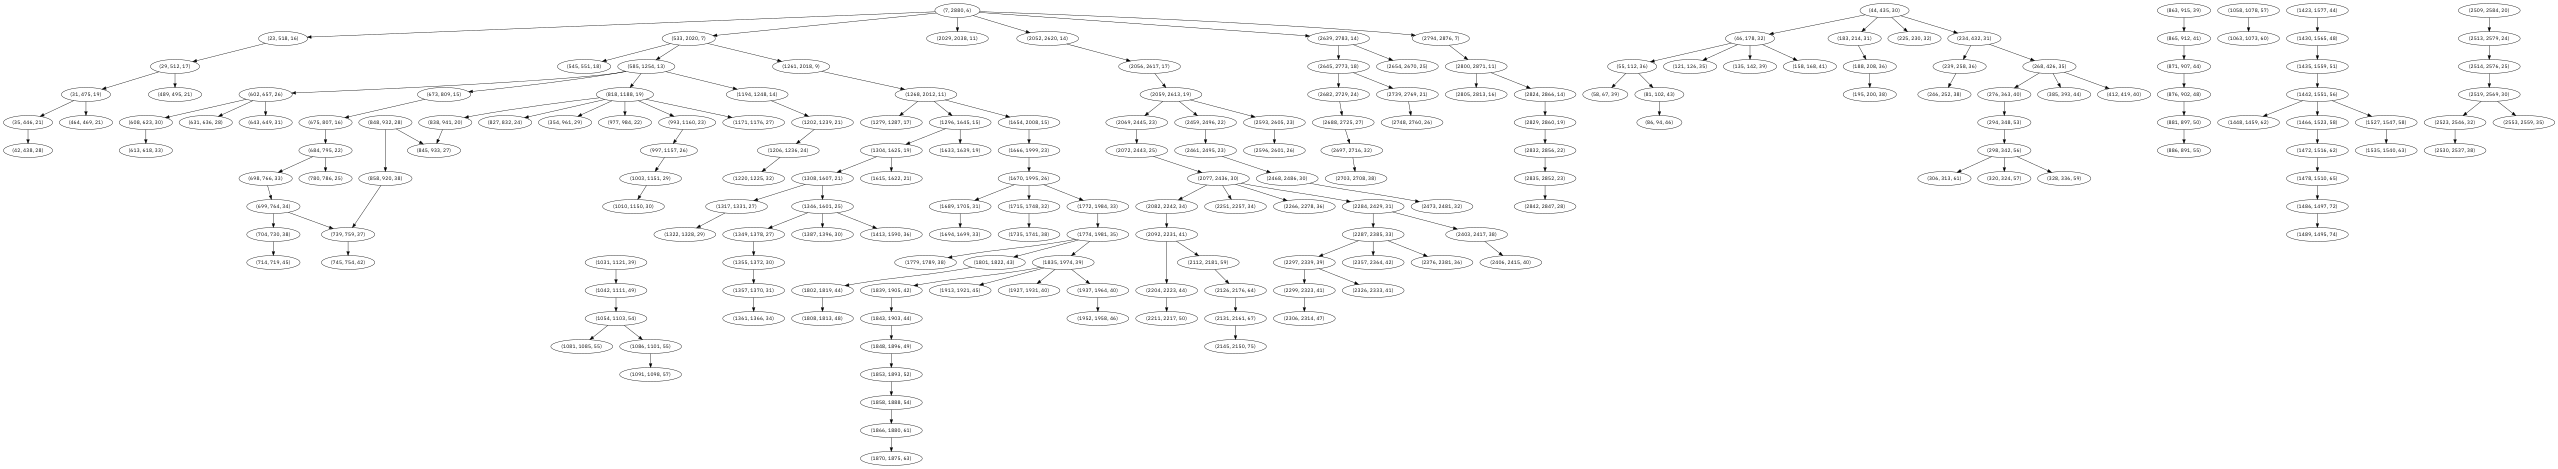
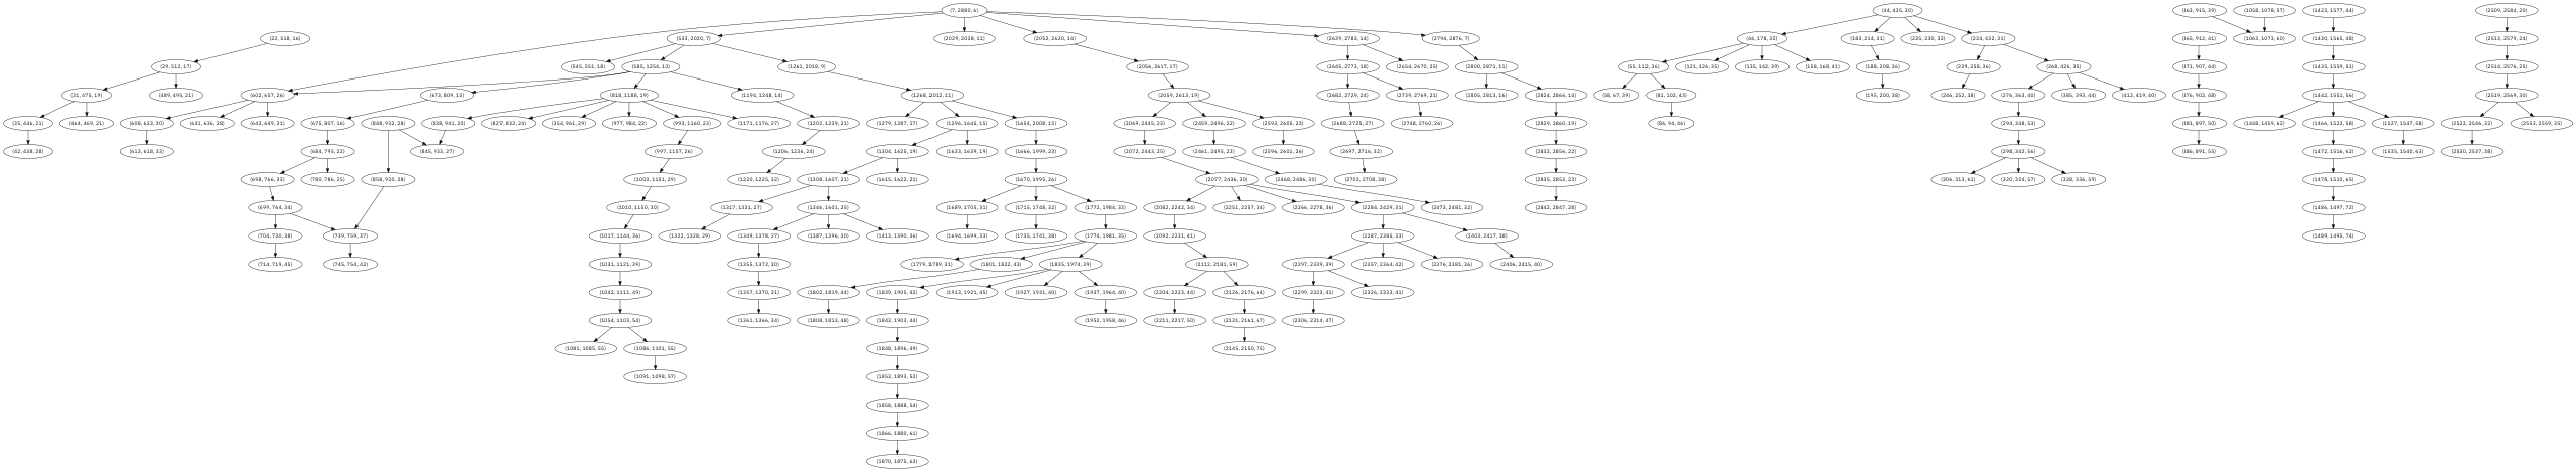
  digraph {
    fontname="IBM Plex Sans"
    node [fontname="IBM Plex Sans"]
    edge [fontname="IBM Plex Sans"]
    "(7, 2880, 6)"
    "(23, 518, 16)"
    "(533, 2020, 7)"
    "(2029, 2038, 11)"
    "(2052, 2620, 14)"
    "(2639, 2783, 14)"
    "(2794, 2876, 7)"
    "(29, 512, 17)"
    "(545, 551, 18)"
    "(585, 1254, 13)"
    "(1261, 2018, 9)"
    "(2056, 2617, 17)"
    "(2645, 2773, 18)"
    "(2654, 2670, 25)"
    "(2800, 2871, 11)"
    "(31, 475, 19)"
    "(489, 495, 21)"
    "(35, 446, 21)"
    "(464, 469, 21)"
    "(42, 438, 28)"
    "(44, 435, 30)"
    "(46, 178, 32)"
    "(183, 214, 31)"
    "(225, 230, 32)"
    "(234, 432, 31)"
    "(55, 112, 36)"
    "(121, 126, 35)"
    "(135, 142, 39)"
    "(158, 168, 41)"
    "(188, 208, 36)"
    "(239, 258, 36)"
    "(268, 426, 35)"
    "(58, 67, 39)"
    "(81, 102, 43)"
    "(86, 94, 46)"
    "(195, 200, 38)"
    "(246, 252, 38)"
    "(276, 363, 40)"
    "(385, 393, 44)"
    "(412, 419, 40)"
    "(294, 348, 53)"
    "(298, 342, 56)"
    "(306, 313, 61)"
    "(320, 324, 57)"
    "(328, 336, 59)"
    "(602, 657, 26)"
    "(673, 809, 15)"
    "(818, 1188, 19)"
    "(1194, 1248, 14)"
    "(1268, 2012, 11)"
    "(608, 623, 30)"
    "(631, 636, 28)"
    "(643, 649, 31)"
    "(675, 807, 16)"
    "(827, 832, 24)"
    "(838, 941, 20)"
    n57 [label="(354, 961, 29)"]
    "(977, 984, 22)"
    "(993, 1160, 23)"
    "(1171, 1176, 27)"
    "(1202, 1239, 21)"
    "(613, 618, 33)"
    "(684, 795, 22)"
    "(698, 766, 33)"
    "(780, 786, 25)"
    "(699, 764, 34)"
    "(704, 730, 38)"
    "(739, 759, 37)"
    "(714, 719, 45)"
    "(745, 754, 42)"
    "(845, 933, 27)"
    "(997, 1157, 26)"
    "(848, 932, 28)"
    "(858, 920, 38)"
    "(863, 915, 39)"
    "(865, 912, 41)"
    "(871, 907, 44)"
    "(876, 902, 48)"
    "(881, 897, 50)"
    "(886, 891, 55)"
    "(1003, 1151, 29)"
    "(1010, 1150, 30)"
+   "(1017, 1144, 36)"
    "(1031, 1121, 39)"
    "(1042, 1111, 49)"
    "(1054, 1103, 54)"
    "(1081, 1085, 55)"
    "(1086, 1101, 55)"
    "(1058, 1078, 57)"
    "(1063, 1073, 60)"
    "(1091, 1098, 57)"
    "(1206, 1236, 24)"
    "(1220, 1225, 32)"
    "(1279, 1287, 17)"
    "(1296, 1645, 15)"
    "(1654, 2008, 15)"
    "(1304, 1625, 19)"
    "(1633, 1639, 19)"
    "(1666, 1999, 23)"
    "(1308, 1607, 21)"
    "(1615, 1622, 21)"
    "(1317, 1331, 27)"
    "(1346, 1601, 25)"
    "(1322, 1328, 29)"
    "(1349, 1378, 27)"
    "(1387, 1396, 30)"
    "(1413, 1590, 36)"
    "(1355, 1372, 30)"
    "(1357, 1370, 31)"
    "(1361, 1366, 34)"
    "(1423, 1577, 44)"
    "(1430, 1565, 48)"
    "(1435, 1559, 51)"
    "(1442, 1551, 56)"
    "(1448, 1459, 62)"
    "(1466, 1523, 58)"
    "(1527, 1547, 58)"
    "(1472, 1516, 62)"
    "(1535, 1540, 63)"
    "(1478, 1510, 65)"
    "(1486, 1497, 72)"
    "(1489, 1495, 74)"
    "(1670, 1995, 26)"
    "(1689, 1705, 31)"
    "(1715, 1748, 32)"
    "(1772, 1984, 33)"
    "(1694, 1699, 33)"
    "(1735, 1741, 38)"
    "(1774, 1981, 35)"
-   "(1779, 1789, 38)"
+   "(1779, 1789, 38)" [label="(1779, 1789, 31)"]
    "(1801, 1822, 43)"
    "(1835, 1974, 39)"
    "(1802, 1819, 44)"
    "(1839, 1905, 42)"
    "(1913, 1921, 45)"
    "(1927, 1931, 40)"
    "(1937, 1964, 40)"
    "(1808, 1813, 48)"
    "(1843, 1903, 44)"
    "(1952, 1958, 46)"
    "(1848, 1896, 49)"
    "(1853, 1893, 52)"
    "(1858, 1888, 54)"
    "(1866, 1880, 61)"
    "(1870, 1875, 63)"
    "(2059, 2613, 19)"
    "(2069, 2445, 23)"
    "(2459, 2496, 22)"
    "(2593, 2605, 23)"
    "(2072, 2443, 25)"
    "(2461, 2495, 23)"
    "(2509, 2584, 20)"
    "(2513, 2579, 24)"
    "(2596, 2601, 26)"
    "(2077, 2436, 30)"
    "(2082, 2242, 34)"
    "(2251, 2257, 34)"
    "(2266, 2278, 36)"
    "(2284, 2429, 31)"
    "(2092, 2231, 41)"
    "(2287, 2385, 33)"
    "(2403, 2417, 38)"
    "(2112, 2181, 59)"
    "(2204, 2223, 44)"
    "(2126, 2176, 64)"
    "(2211, 2217, 50)"
    "(2131, 2161, 67)"
    "(2145, 2150, 75)"
    "(2297, 2339, 39)"
    "(2357, 2364, 42)"
    "(2376, 2381, 36)"
    "(2406, 2415, 40)"
    "(2299, 2323, 41)"
    "(2326, 2333, 41)"
    "(2306, 2314, 47)"
    "(2468, 2486, 30)"
    "(2473, 2481, 32)"
    "(2514, 2576, 25)"
    "(2519, 2569, 30)"
    "(2523, 2546, 32)"
    "(2553, 2559, 35)"
    "(2530, 2537, 38)"
    "(2682, 2729, 24)"
    "(2739, 2769, 21)"
    "(2688, 2725, 27)"
    "(2748, 2760, 26)"
    "(2697, 2716, 32)"
    "(2703, 2708, 38)"
    "(2805, 2813, 16)"
    "(2824, 2866, 14)"
    "(2829, 2860, 19)"
    "(2832, 2856, 22)"
    "(2835, 2852, 23)"
    "(2842, 2847, 28)"
-   "(7, 2880, 6)" -> "(23, 518, 16)"
+   "(7, 2880, 6)" -> "(602, 657, 26)"
    "(7, 2880, 6)" -> "(533, 2020, 7)"
    "(7, 2880, 6)" -> "(2029, 2038, 11)"
    "(7, 2880, 6)" -> "(2052, 2620, 14)"
    "(7, 2880, 6)" -> "(2639, 2783, 14)"
    "(7, 2880, 6)" -> "(2794, 2876, 7)"
    "(23, 518, 16)" -> "(29, 512, 17)"
    "(533, 2020, 7)" -> "(545, 551, 18)"
    "(533, 2020, 7)" -> "(585, 1254, 13)"
    "(533, 2020, 7)" -> "(1261, 2018, 9)"
    "(2052, 2620, 14)" -> "(2056, 2617, 17)"
    "(2639, 2783, 14)" -> "(2645, 2773, 18)"
    "(2639, 2783, 14)" -> "(2654, 2670, 25)"
    "(2794, 2876, 7)" -> "(2800, 2871, 11)"
    "(29, 512, 17)" -> "(31, 475, 19)"
    "(29, 512, 17)" -> "(489, 495, 21)"
    "(585, 1254, 13)" -> "(602, 657, 26)"
    "(585, 1254, 13)" -> "(673, 809, 15)"
    "(585, 1254, 13)" -> "(818, 1188, 19)"
    "(585, 1254, 13)" -> "(1194, 1248, 14)"
    "(1261, 2018, 9)" -> "(1268, 2012, 11)"
    "(2056, 2617, 17)" -> "(2059, 2613, 19)"
    "(2645, 2773, 18)" -> "(2682, 2729, 24)"
    "(2645, 2773, 18)" -> "(2739, 2769, 21)"
    "(2800, 2871, 11)" -> "(2805, 2813, 16)"
    "(2800, 2871, 11)" -> "(2824, 2866, 14)"
    "(31, 475, 19)" -> "(35, 446, 21)"
    "(31, 475, 19)" -> "(464, 469, 21)"
    "(35, 446, 21)" -> "(42, 438, 28)"
    "(44, 435, 30)" -> "(46, 178, 32)"
    "(44, 435, 30)" -> "(183, 214, 31)"
    "(44, 435, 30)" -> "(225, 230, 32)"
    "(44, 435, 30)" -> "(234, 432, 31)"
    "(46, 178, 32)" -> "(55, 112, 36)"
    "(46, 178, 32)" -> "(121, 126, 35)"
    "(46, 178, 32)" -> "(135, 142, 39)"
    "(46, 178, 32)" -> "(158, 168, 41)"
    "(183, 214, 31)" -> "(188, 208, 36)"
    "(234, 432, 31)" -> "(239, 258, 36)"
    "(234, 432, 31)" -> "(268, 426, 35)"
    "(55, 112, 36)" -> "(58, 67, 39)"
    "(55, 112, 36)" -> "(81, 102, 43)"
    "(188, 208, 36)" -> "(195, 200, 38)"
    "(239, 258, 36)" -> "(246, 252, 38)"
    "(268, 426, 35)" -> "(276, 363, 40)"
    "(268, 426, 35)" -> "(385, 393, 44)"
    "(268, 426, 35)" -> "(412, 419, 40)"
    "(81, 102, 43)" -> "(86, 94, 46)"
    "(276, 363, 40)" -> "(294, 348, 53)"
    "(294, 348, 53)" -> "(298, 342, 56)"
    "(298, 342, 56)" -> "(306, 313, 61)"
    "(298, 342, 56)" -> "(320, 324, 57)"
    "(298, 342, 56)" -> "(328, 336, 59)"
    "(602, 657, 26)" -> "(608, 623, 30)"
    "(602, 657, 26)" -> "(631, 636, 28)"
    "(602, 657, 26)" -> "(643, 649, 31)"
    "(673, 809, 15)" -> "(675, 807, 16)"
    "(818, 1188, 19)" -> "(827, 832, 24)"
    "(818, 1188, 19)" -> "(838, 941, 20)"
    "(818, 1188, 19)" -> n57
    "(818, 1188, 19)" -> "(977, 984, 22)"
    "(818, 1188, 19)" -> "(993, 1160, 23)"
    "(818, 1188, 19)" -> "(1171, 1176, 27)"
    "(1194, 1248, 14)" -> "(1202, 1239, 21)"
    "(1268, 2012, 11)" -> "(1279, 1287, 17)"
    "(1268, 2012, 11)" -> "(1296, 1645, 15)"
    "(1268, 2012, 11)" -> "(1654, 2008, 15)"
    "(608, 623, 30)" -> "(613, 618, 33)"
    "(675, 807, 16)" -> "(684, 795, 22)"
    "(838, 941, 20)" -> "(845, 933, 27)"
    "(993, 1160, 23)" -> "(997, 1157, 26)"
    "(1202, 1239, 21)" -> "(1206, 1236, 24)"
    "(684, 795, 22)" -> "(698, 766, 33)"
    "(684, 795, 22)" -> "(780, 786, 25)"
    "(698, 766, 33)" -> "(699, 764, 34)"
    "(699, 764, 34)" -> "(704, 730, 38)"
    "(699, 764, 34)" -> "(739, 759, 37)"
    "(704, 730, 38)" -> "(714, 719, 45)"
    "(739, 759, 37)" -> "(745, 754, 42)"
    "(997, 1157, 26)" -> "(1003, 1151, 29)"
    "(848, 932, 28)" -> "(845, 933, 27)"
    "(848, 932, 28)" -> "(858, 920, 38)"
    "(858, 920, 38)" -> "(739, 759, 37)"
-   "(863, 915, 39)" -> "(865, 912, 41)"
+   "(863, 915, 39)" -> "(1063, 1073, 60)"
    "(865, 912, 41)" -> "(871, 907, 44)"
    "(871, 907, 44)" -> "(876, 902, 48)"
    "(876, 902, 48)" -> "(881, 897, 50)"
    "(881, 897, 50)" -> "(886, 891, 55)"
    "(1003, 1151, 29)" -> "(1010, 1150, 30)"
+   "(1010, 1150, 30)" -> "(1017, 1144, 36)"
+   "(1017, 1144, 36)" -> "(1031, 1121, 39)"
    "(1031, 1121, 39)" -> "(1042, 1111, 49)"
    "(1042, 1111, 49)" -> "(1054, 1103, 54)"
    "(1054, 1103, 54)" -> "(1081, 1085, 55)"
    "(1054, 1103, 54)" -> "(1086, 1101, 55)"
    "(1086, 1101, 55)" -> "(1091, 1098, 57)"
    "(1058, 1078, 57)" -> "(1063, 1073, 60)"
    "(1206, 1236, 24)" -> "(1220, 1225, 32)"
    "(1296, 1645, 15)" -> "(1304, 1625, 19)"
    "(1296, 1645, 15)" -> "(1633, 1639, 19)"
    "(1654, 2008, 15)" -> "(1666, 1999, 23)"
    "(1304, 1625, 19)" -> "(1308, 1607, 21)"
    "(1304, 1625, 19)" -> "(1615, 1622, 21)"
    "(1666, 1999, 23)" -> "(1670, 1995, 26)"
    "(1308, 1607, 21)" -> "(1317, 1331, 27)"
    "(1308, 1607, 21)" -> "(1346, 1601, 25)"
    "(1317, 1331, 27)" -> "(1322, 1328, 29)"
    "(1346, 1601, 25)" -> "(1349, 1378, 27)"
    "(1346, 1601, 25)" -> "(1387, 1396, 30)"
    "(1346, 1601, 25)" -> "(1413, 1590, 36)"
    "(1349, 1378, 27)" -> "(1355, 1372, 30)"
    "(1355, 1372, 30)" -> "(1357, 1370, 31)"
    "(1357, 1370, 31)" -> "(1361, 1366, 34)"
    "(1423, 1577, 44)" -> "(1430, 1565, 48)"
    "(1430, 1565, 48)" -> "(1435, 1559, 51)"
    "(1435, 1559, 51)" -> "(1442, 1551, 56)"
    "(1442, 1551, 56)" -> "(1448, 1459, 62)"
    "(1442, 1551, 56)" -> "(1466, 1523, 58)"
    "(1442, 1551, 56)" -> "(1527, 1547, 58)"
    "(1466, 1523, 58)" -> "(1472, 1516, 62)"
    "(1527, 1547, 58)" -> "(1535, 1540, 63)"
    "(1472, 1516, 62)" -> "(1478, 1510, 65)"
    "(1478, 1510, 65)" -> "(1486, 1497, 72)"
    "(1486, 1497, 72)" -> "(1489, 1495, 74)"
    "(1670, 1995, 26)" -> "(1689, 1705, 31)"
    "(1670, 1995, 26)" -> "(1715, 1748, 32)"
    "(1670, 1995, 26)" -> "(1772, 1984, 33)"
    "(1689, 1705, 31)" -> "(1694, 1699, 33)"
    "(1715, 1748, 32)" -> "(1735, 1741, 38)"
    "(1772, 1984, 33)" -> "(1774, 1981, 35)"
    "(1774, 1981, 35)" -> "(1779, 1789, 38)"
    "(1774, 1981, 35)" -> "(1801, 1822, 43)"
    "(1774, 1981, 35)" -> "(1835, 1974, 39)"
    "(1801, 1822, 43)" -> "(1802, 1819, 44)"
    "(1835, 1974, 39)" -> "(1839, 1905, 42)"
    "(1835, 1974, 39)" -> "(1913, 1921, 45)"
    "(1835, 1974, 39)" -> "(1927, 1931, 40)"
    "(1835, 1974, 39)" -> "(1937, 1964, 40)"
    "(1802, 1819, 44)" -> "(1808, 1813, 48)"
    "(1839, 1905, 42)" -> "(1843, 1903, 44)"
    "(1937, 1964, 40)" -> "(1952, 1958, 46)"
    "(1843, 1903, 44)" -> "(1848, 1896, 49)"
    "(1848, 1896, 49)" -> "(1853, 1893, 52)"
    "(1853, 1893, 52)" -> "(1858, 1888, 54)"
    "(1858, 1888, 54)" -> "(1866, 1880, 61)"
    "(1866, 1880, 61)" -> "(1870, 1875, 63)"
    "(2059, 2613, 19)" -> "(2069, 2445, 23)"
    "(2059, 2613, 19)" -> "(2459, 2496, 22)"
    "(2059, 2613, 19)" -> "(2593, 2605, 23)"
    "(2069, 2445, 23)" -> "(2072, 2443, 25)"
    "(2459, 2496, 22)" -> "(2461, 2495, 23)"
    "(2593, 2605, 23)" -> "(2596, 2601, 26)"
    "(2072, 2443, 25)" -> "(2077, 2436, 30)"
    "(2461, 2495, 23)" -> "(2468, 2486, 30)"
    "(2509, 2584, 20)" -> "(2513, 2579, 24)"
    "(2513, 2579, 24)" -> "(2514, 2576, 25)"
    "(2077, 2436, 30)" -> "(2082, 2242, 34)"
    "(2077, 2436, 30)" -> "(2251, 2257, 34)"
    "(2077, 2436, 30)" -> "(2266, 2278, 36)"
    "(2077, 2436, 30)" -> "(2284, 2429, 31)"
    "(2082, 2242, 34)" -> "(2092, 2231, 41)"
    "(2284, 2429, 31)" -> "(2287, 2385, 33)"
    "(2284, 2429, 31)" -> "(2403, 2417, 38)"
    "(2092, 2231, 41)" -> "(2112, 2181, 59)"
-   "(2092, 2231, 41)" -> "(2204, 2223, 44)"
+   "(2112, 2181, 59)" -> "(2204, 2223, 44)"
    "(2287, 2385, 33)" -> "(2297, 2339, 39)"
    "(2287, 2385, 33)" -> "(2357, 2364, 42)"
    "(2287, 2385, 33)" -> "(2376, 2381, 36)"
    "(2403, 2417, 38)" -> "(2406, 2415, 40)"
    "(2112, 2181, 59)" -> "(2126, 2176, 64)"
    "(2204, 2223, 44)" -> "(2211, 2217, 50)"
    "(2126, 2176, 64)" -> "(2131, 2161, 67)"
    "(2131, 2161, 67)" -> "(2145, 2150, 75)"
    "(2297, 2339, 39)" -> "(2299, 2323, 41)"
    "(2297, 2339, 39)" -> "(2326, 2333, 41)"
    "(2299, 2323, 41)" -> "(2306, 2314, 47)"
    "(2468, 2486, 30)" -> "(2473, 2481, 32)"
    "(2514, 2576, 25)" -> "(2519, 2569, 30)"
    "(2519, 2569, 30)" -> "(2523, 2546, 32)"
    "(2519, 2569, 30)" -> "(2553, 2559, 35)"
    "(2523, 2546, 32)" -> "(2530, 2537, 38)"
    "(2682, 2729, 24)" -> "(2688, 2725, 27)"
    "(2739, 2769, 21)" -> "(2748, 2760, 26)"
    "(2688, 2725, 27)" -> "(2697, 2716, 32)"
    "(2697, 2716, 32)" -> "(2703, 2708, 38)"
    "(2824, 2866, 14)" -> "(2829, 2860, 19)"
    "(2829, 2860, 19)" -> "(2832, 2856, 22)"
    "(2832, 2856, 22)" -> "(2835, 2852, 23)"
    "(2835, 2852, 23)" -> "(2842, 2847, 28)"
  }
